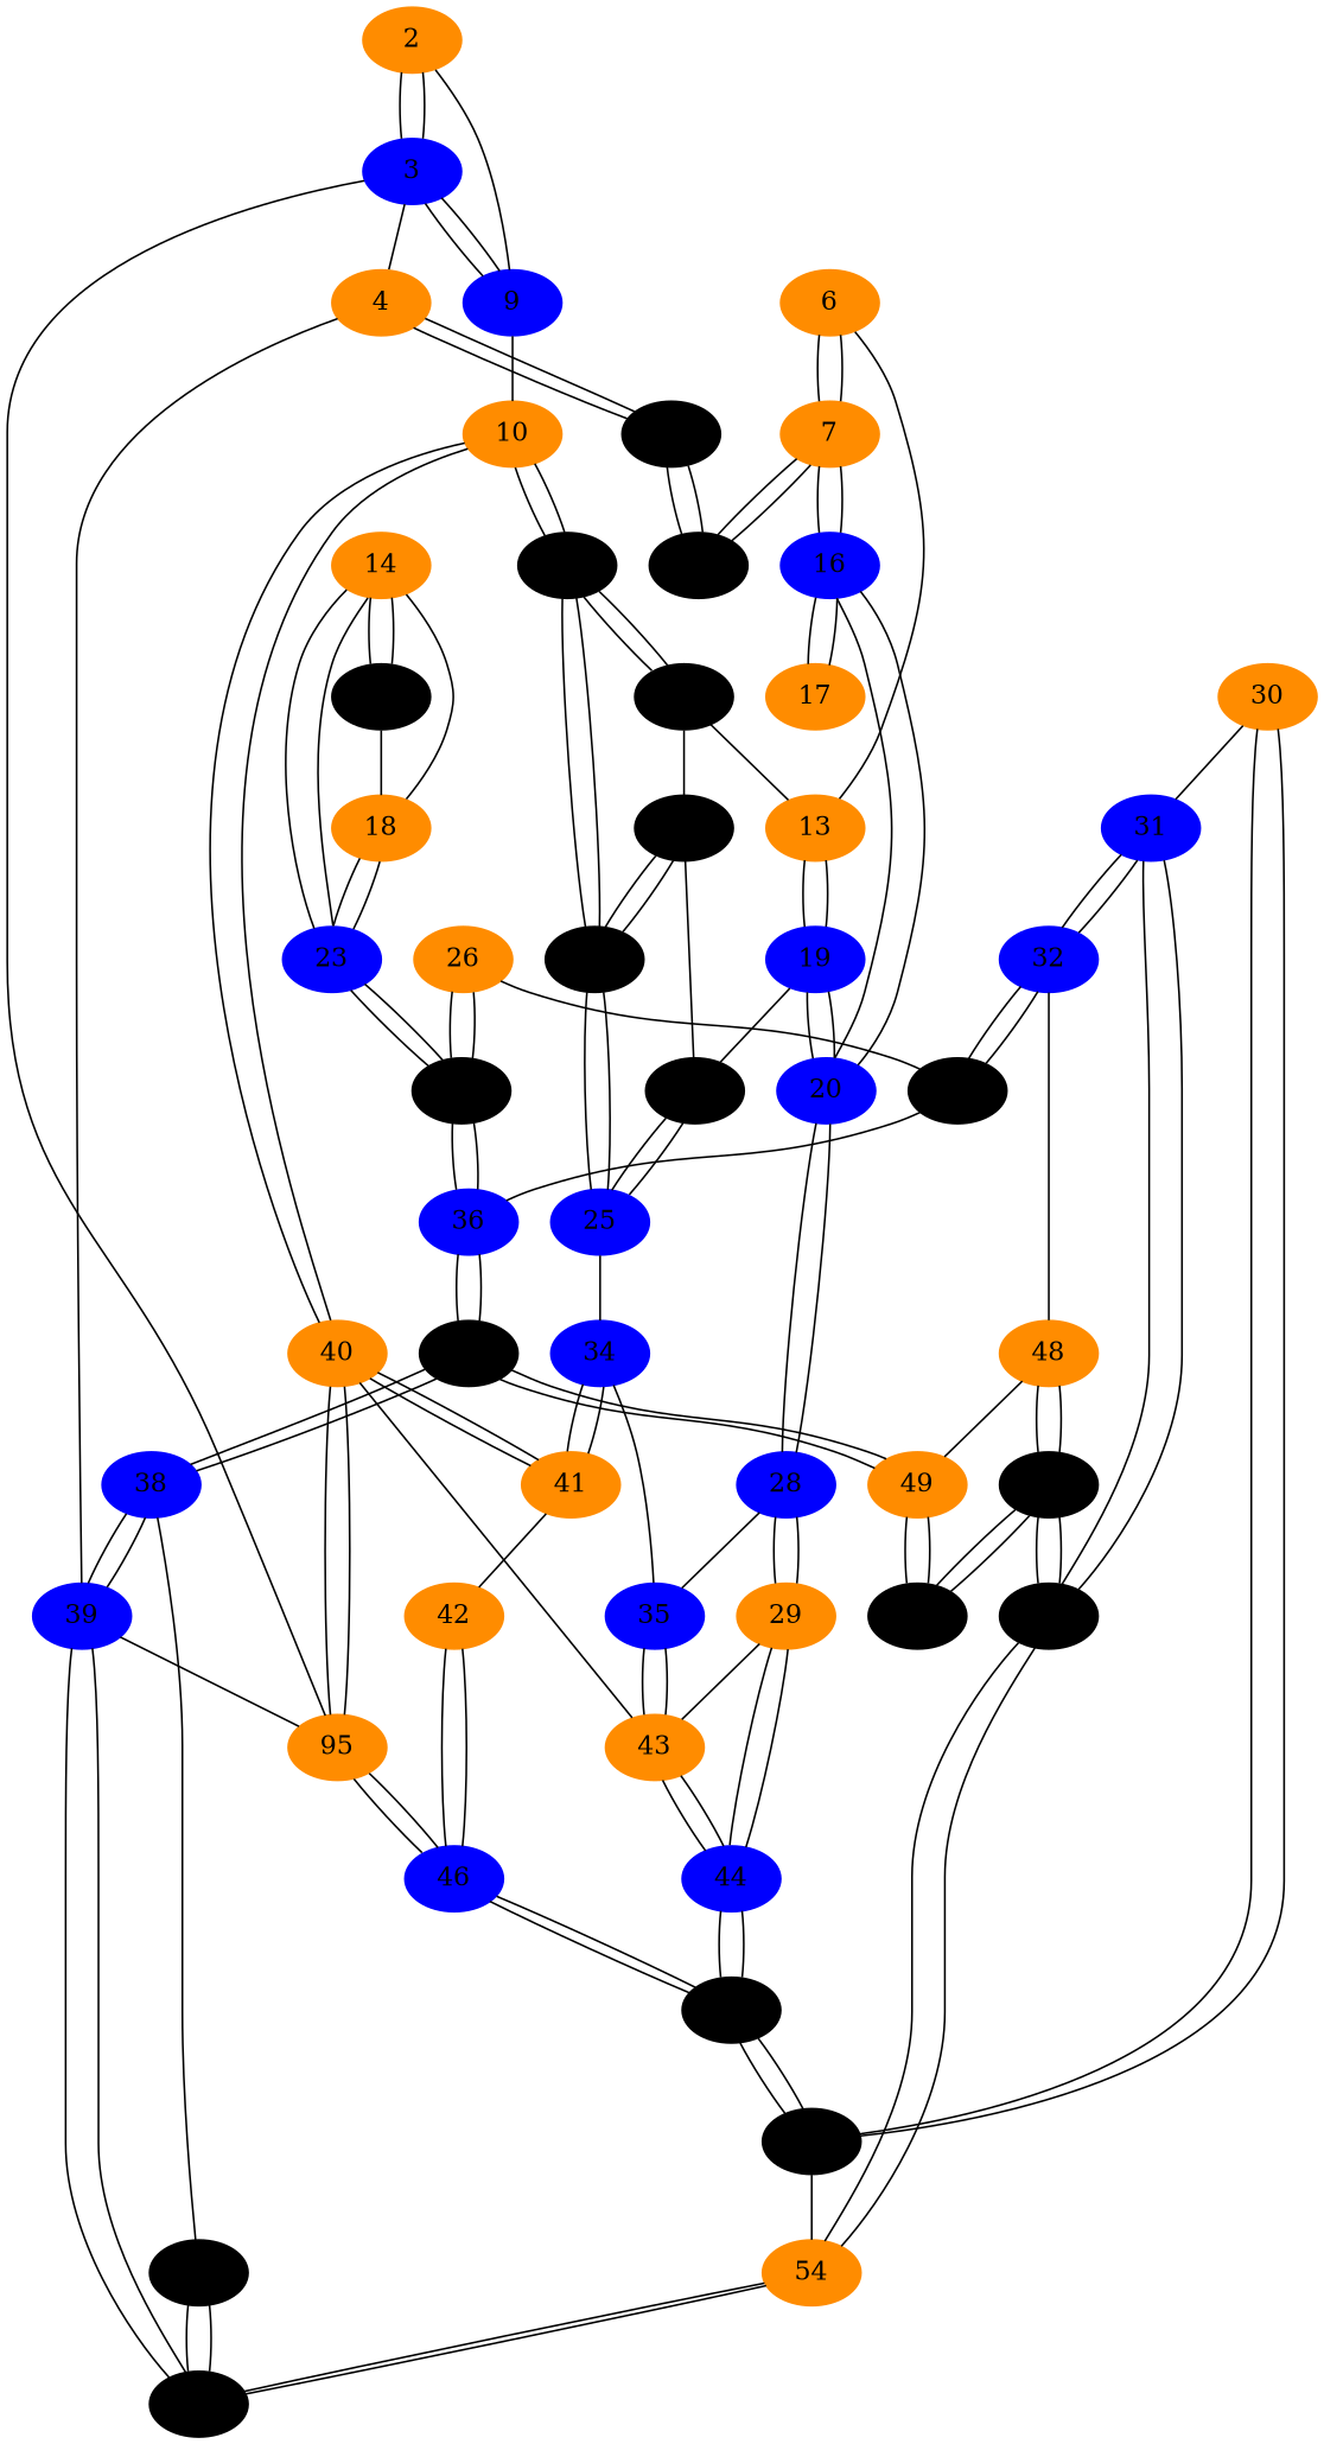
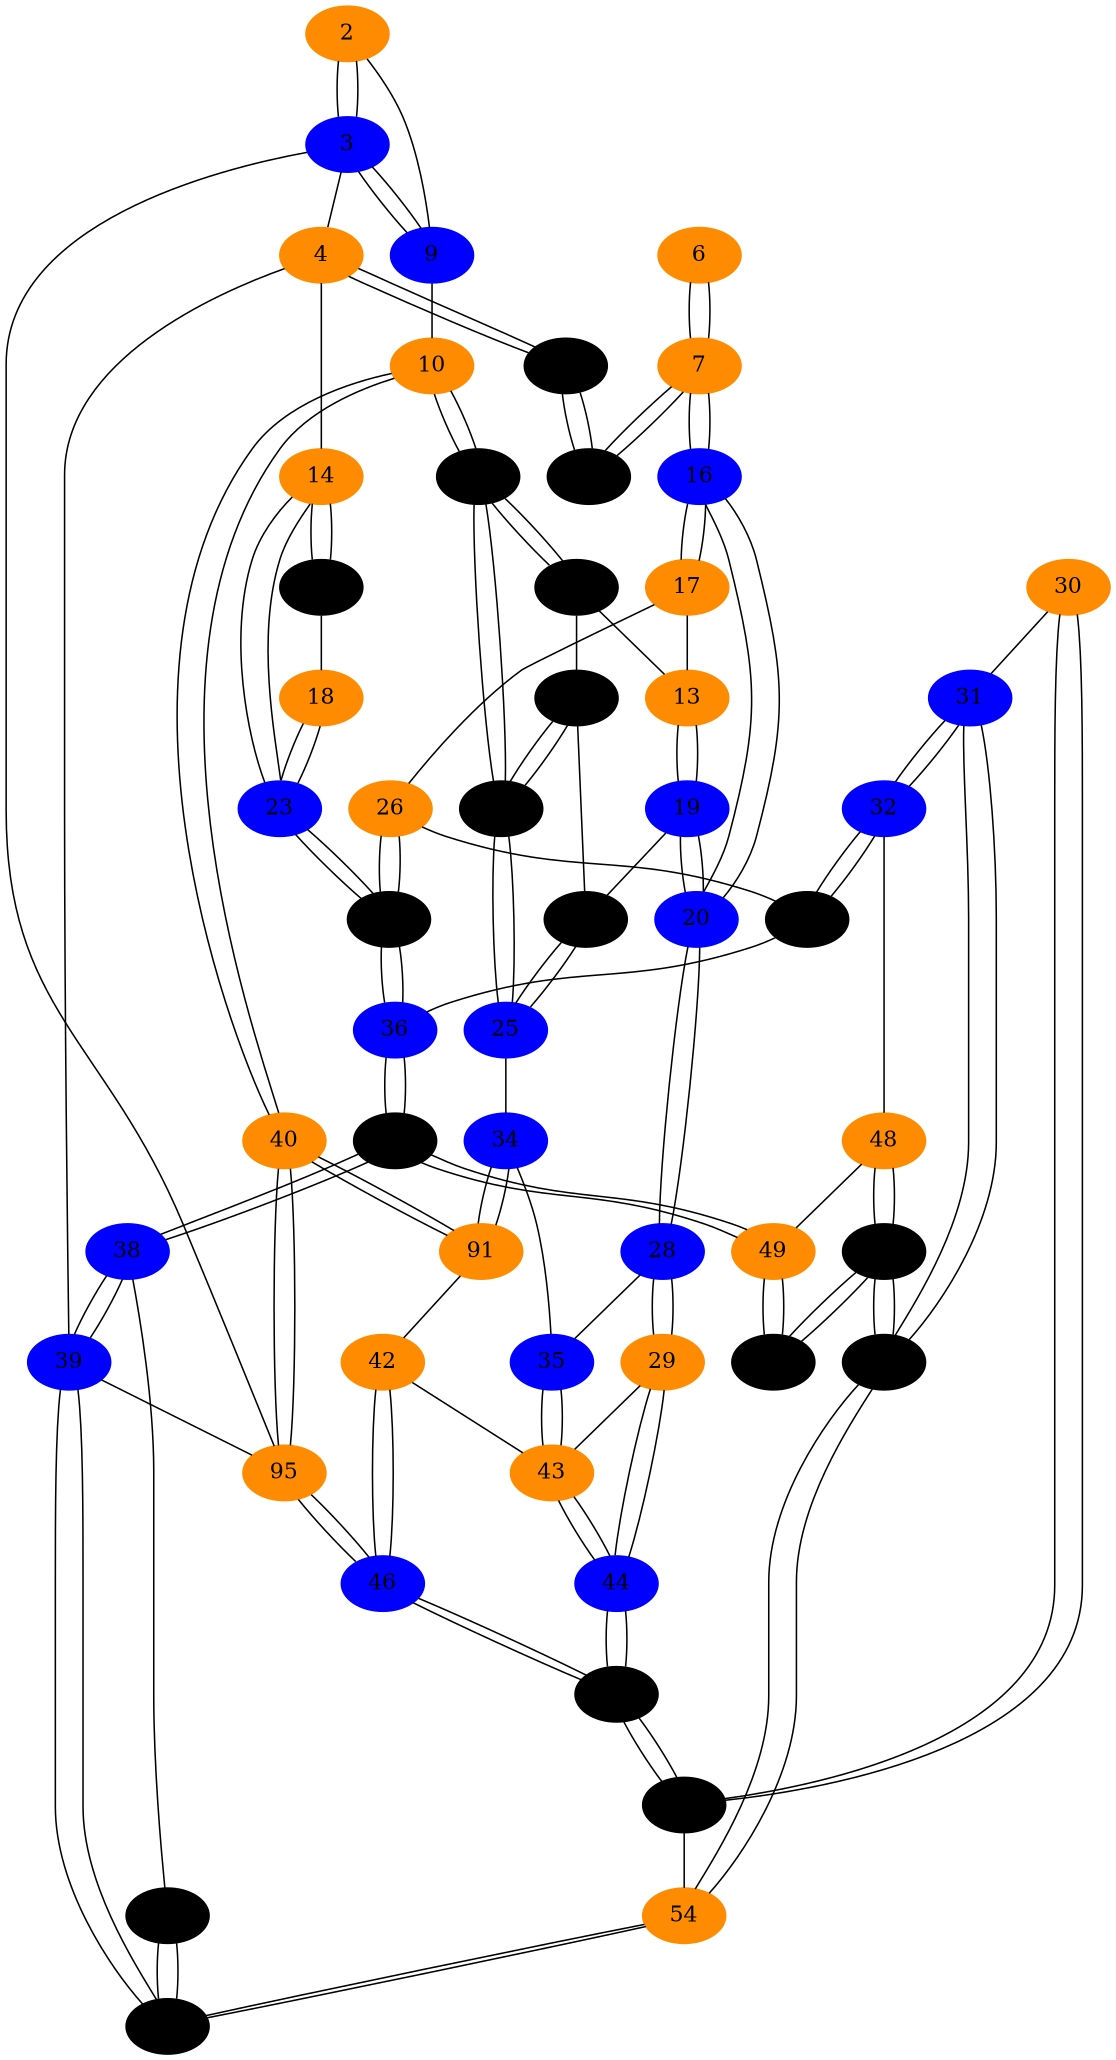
  graph {
    node [color=darkorange style=filled]
    3 [color=blue]
    2
    9 [color=blue]
    6
    7
    13
    4
    n8 [label=95]
    10
    5 [color=black]
    14
    39 [color=blue]
    46 [color=blue]
    8 [color=black]
    15 [color=black]
    23 [color=blue]
    56 [color=black]
    16 [color=blue]
    19 [color=blue]
    17
    20 [color=blue]
    11 [color=black]
    40
    12 [color=black]
    24 [color=black]
-   41
+   41 [label=91]
    21 [color=black]
    25 [color=blue]
    22 [color=black]
    18
    27 [color=black]
    26
    28 [color=blue]
    33 [color=black]
    29
    35 [color=blue]
    34 [color=blue]
    36 [color=blue]
    37 [color=black]
    44 [color=blue]
    43
    31 [color=blue]
    30
    53 [color=black]
    47 [color=black]
    32 [color=blue]
    52 [color=black]
    54
    48
    49
    50 [color=black]
    42
    38 [color=blue]
    55 [color=black]
    51 [color=black]
    3 -- 9
    3 -- 9
    3 -- 4
    3 -- n8
    2 -- 3
    2 -- 3
    2 -- 9
    9 -- 10
    6 -- 7
    6 -- 7
-   6 -- 13
+   17 -- 13
    7 -- 8
    7 -- 8
    7 -- 16
    7 -- 16
    13 -- 19
    13 -- 19
    4 -- 5
    4 -- 5
-   18 -- 14
+   4 -- 14
    4 -- 39
    n8 -- 46
    n8 -- 46
    10 -- 11
    10 -- 11
    10 -- 40
    10 -- 40
    5 -- 8
    5 -- 8
    14 -- 15
    14 -- 15
    14 -- 23
    14 -- 23
    39 -- n8
    39 -- 56
    39 -- 56
    46 -- 47
    46 -- 47
    15 -- 18
    23 -- 27
    23 -- 27
    16 -- 17
    16 -- 17
    16 -- 20
    16 -- 20
    19 -- 20
    19 -- 20
    19 -- 22
+   17 -- 26
    20 -- 28
    20 -- 28
    11 -- 12
    11 -- 12
    11 -- 24
    11 -- 24
    40 -- n8
    40 -- n8
    40 -- 41
    40 -- 41
    12 -- 13
    12 -- 21
    24 -- 25
    24 -- 25
    41 -- 42
    21 -- 24
    21 -- 24
    21 -- 22
    25 -- 34
    22 -- 25
    22 -- 25
    18 -- 23
    18 -- 23
    27 -- 36
    27 -- 36
    26 -- 27
    26 -- 27
    26 -- 33
    28 -- 29
    28 -- 29
    28 -- 35
    33 -- 36
    29 -- 44
    29 -- 44
    29 -- 43
    35 -- 43
    35 -- 43
    34 -- 41
    34 -- 41
    34 -- 35
    36 -- 37
    36 -- 37
    37 -- 49
    37 -- 49
    37 -- 38
    37 -- 38
    44 -- 47
    44 -- 47
    43 -- 44
    43 -- 44
    31 -- 32
    31 -- 32
    31 -- 52
    31 -- 52
    30 -- 31
    30 -- 53
    30 -- 53
    53 -- 54
    47 -- 53
    47 -- 53
    32 -- 33
    32 -- 33
    32 -- 48
    52 -- 54
    52 -- 54
    54 -- 56
    54 -- 56
    48 -- 49
    48 -- 50
    48 -- 50
    49 -- 51
    49 -- 51
    50 -- 52
    50 -- 52
    50 -- 51
    50 -- 51
    42 -- 46
    42 -- 46
-   40 -- 43
+   42 -- 43
    38 -- 39
    38 -- 39
    38 -- 55
    55 -- 56
    55 -- 56
  }
